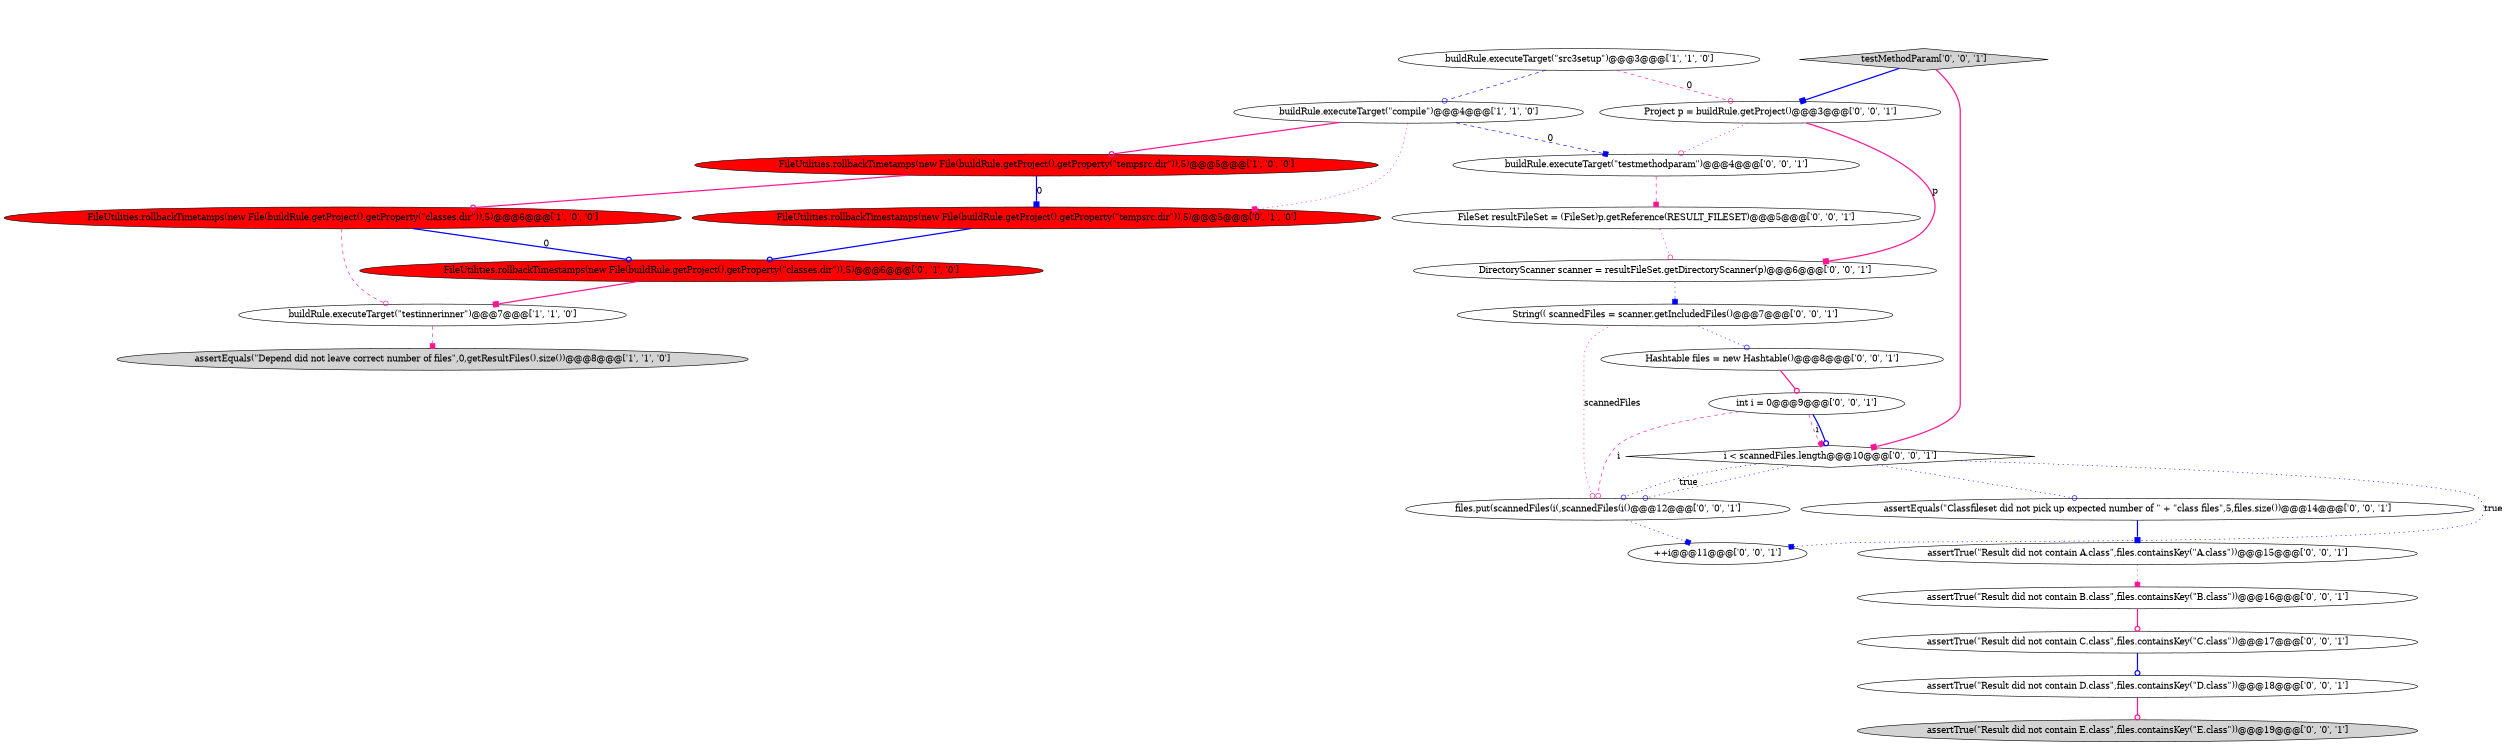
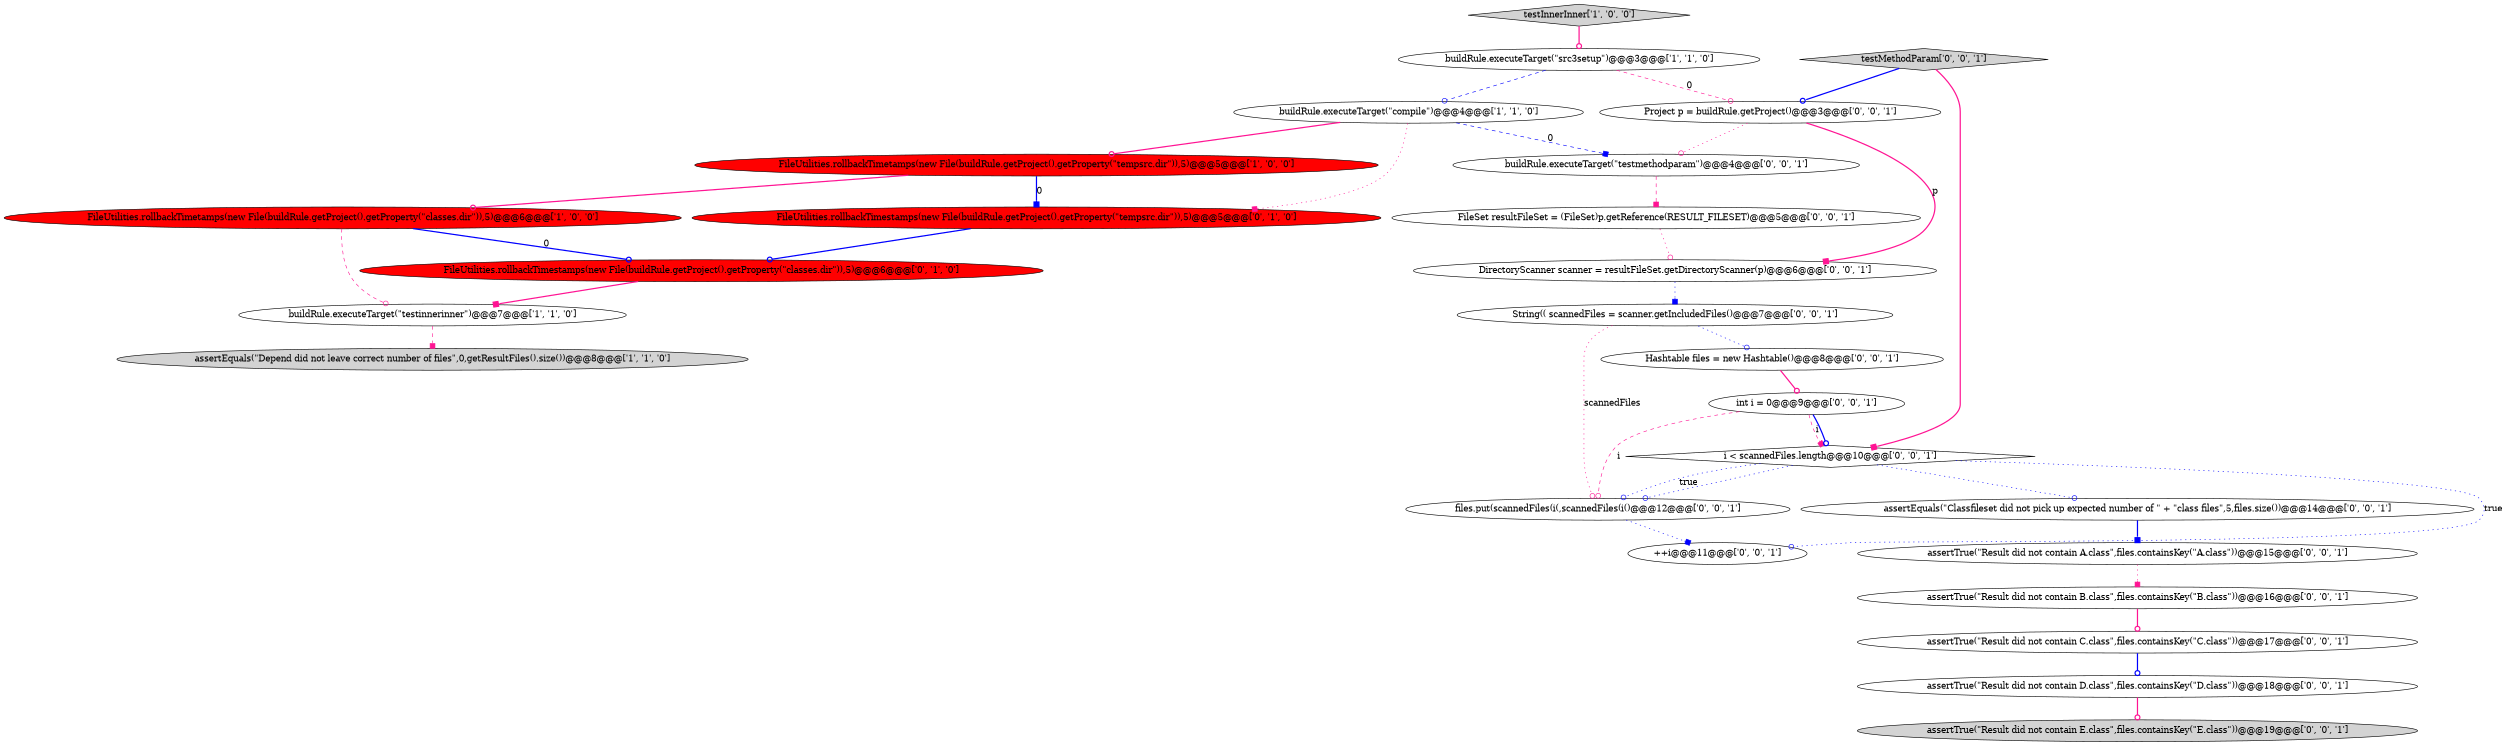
  digraph {
    node [fillcolor=white shape=ellipse style=filled]
    edge [arrowhead=odot color=deeppink style=bold]
    n1 [label="buildRule.executeTarget(\"compile\")@@@4@@@['1', '1', '0']"]
    n2 [fillcolor=red label="FileUtilities.rollbackTimetamps(new File(buildRule.getProject().getProperty(\"tempsrc.dir\")),5)@@@5@@@['1', '0', '0']"]
    n3 [label="buildRule.executeTarget(\"testmethodparam\")@@@4@@@['0', '0', '1']"]
    n4 [fillcolor=red label="FileUtilities.rollbackTimestamps(new File(buildRule.getProject().getProperty(\"tempsrc.dir\")),5)@@@5@@@['0', '1', '0']"]
    n5 [fillcolor=red label="FileUtilities.rollbackTimetamps(new File(buildRule.getProject().getProperty(\"classes.dir\")),5)@@@6@@@['1', '0', '0']"]
    n6 [label="FileSet resultFileSet = (FileSet)p.getReference(RESULT_FILESET)@@@5@@@['0', '0', '1']"]
    n7 [fillcolor=red label="FileUtilities.rollbackTimestamps(new File(buildRule.getProject().getProperty(\"classes.dir\")),5)@@@6@@@['0', '1', '0']"]
    n8 [label="buildRule.executeTarget(\"testinnerinner\")@@@7@@@['1', '1', '0']"]
    n9 [fillcolor=lightgray label="assertEquals(\"Depend did not leave correct number of files\",0,getResultFiles().size())@@@8@@@['1', '1', '0']"]
    n10 [label="Hashtable files = new Hashtable()@@@8@@@['0', '0', '1']"]
    n11 [label="int i = 0@@@9@@@['0', '0', '1']"]
    n12 [label="files.put(scannedFiles(i(,scannedFiles(i()@@@12@@@['0', '0', '1']"]
    n13 [label="i < scannedFiles.length@@@10@@@['0', '0', '1']" shape=diamond]
    n14 [label="++i@@@11@@@['0', '0', '1']"]
    n15 [label="assertEquals(\"Classfileset did not pick up expected number of \" + \"class files\",5,files.size())@@@14@@@['0', '0', '1']"]
    n16 [fillcolor=lightgray label="assertTrue(\"Result did not contain E.class\",files.containsKey(\"E.class\"))@@@19@@@['0', '0', '1']"]
    n17 [label="String(( scannedFiles = scanner.getIncludedFiles()@@@7@@@['0', '0', '1']"]
    n18 [label="assertTrue(\"Result did not contain A.class\",files.containsKey(\"A.class\"))@@@15@@@['0', '0', '1']"]
    n19 [label="assertTrue(\"Result did not contain B.class\",files.containsKey(\"B.class\"))@@@16@@@['0', '0', '1']"]
    n20 [label="assertTrue(\"Result did not contain D.class\",files.containsKey(\"D.class\"))@@@18@@@['0', '0', '1']"]
    n21 [label="buildRule.executeTarget(\"src3setup\")@@@3@@@['1', '1', '0']"]
    n22 [label="Project p = buildRule.getProject()@@@3@@@['0', '0', '1']"]
    n23 [label="DirectoryScanner scanner = resultFileSet.getDirectoryScanner(p)@@@6@@@['0', '0', '1']"]
    n24 [label="assertTrue(\"Result did not contain C.class\",files.containsKey(\"C.class\"))@@@17@@@['0', '0', '1']"]
    n25 [fillcolor=lightgray label="testMethodParam['0', '0', '1']" shape=diamond]
+   n26 [fillcolor=lightgray label="testInnerInner['1', '0', '0']" shape=diamond]
    n1 -> n2
    n1 -> n3 [arrowhead=box color=blue label=0 style=dashed]
    n1 -> n4 [arrowhead=box style=dotted]
    n2 -> n4 [arrowhead=box color=blue label=0]
    n2 -> n5
    n3 -> n6 [arrowhead=box style=dashed]
    n4 -> n7 [color=blue]
    n5 -> n7 [color=blue label=0]
    n5 -> n8 [style=dashed]
    n6 -> n23 [style=dotted]
    n7 -> n8 [arrowhead=box]
    n8 -> n9 [arrowhead=box style=dashed]
    n10 -> n11
    n11 -> n12 [label=i style=dashed]
    n11 -> n13 [arrowhead=box label=i style=dashed]
    n11 -> n13 [color=blue]
    n12 -> n14 [arrowhead=box color=blue style=dotted]
    n13 -> n12 [color=blue style=dotted]
    n13 -> n12 [color=blue label=true style=dotted]
-   n13 -> n14 [arrowhead=box color=blue label=true style=dotted]
+   n13 -> n14 [color=blue label=true style=dotted]
    n13 -> n15 [color=blue style=dotted]
    n15 -> n18 [arrowhead=box color=blue]
    n17 -> n10 [color=blue style=dotted]
    n17 -> n12 [label=scannedFiles style=dotted]
    n18 -> n19 [arrowhead=box style=dotted]
    n19 -> n24
    n20 -> n16
    n21 -> n1 [color=blue style=dashed]
    n21 -> n22 [label=0 style=dashed]
    n22 -> n3 [style=dotted]
    n22 -> n23 [arrowhead=box label=p]
    n23 -> n17 [arrowhead=box color=blue style=dotted]
    n24 -> n20 [color=blue]
    n25 -> n13 [arrowhead=box]
-   n25 -> n22 [arrowhead=box color=blue]
+   n25 -> n22 [color=blue]
+   n26 -> n21
  }
